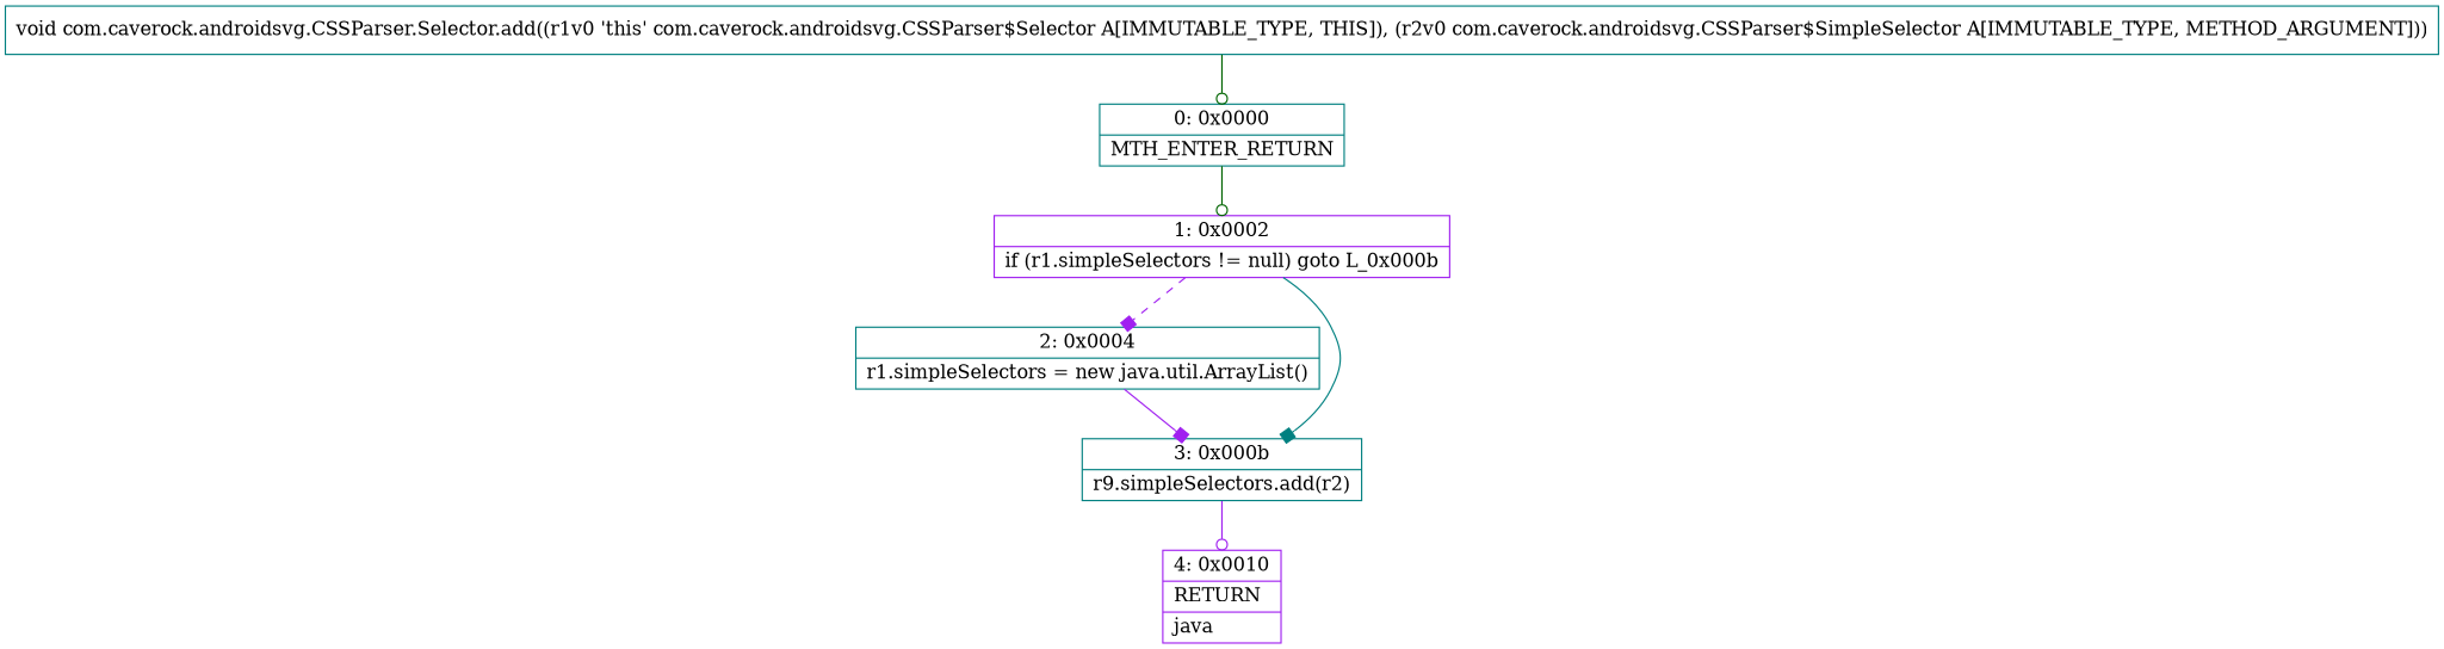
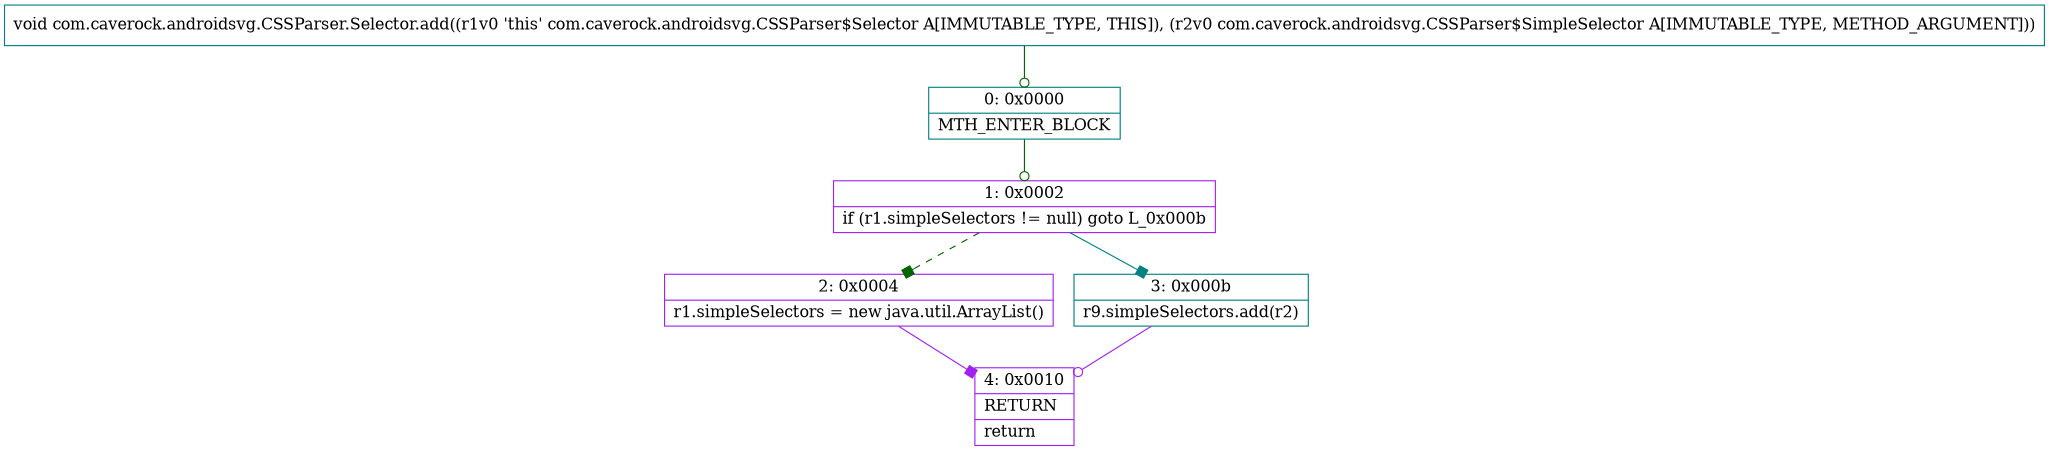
  digraph {
    node [color=teal shape=record]
    edge [arrowhead=odot color=darkgreen]
-   n1 [label="{0\:\ 0x0000|MTH_ENTER_RETURN\l}"]
+   n1 [label="{0\:\ 0x0000|MTH_ENTER_BLOCK\l}"]
    n2 [color=purple label="{1\:\ 0x0002|if (r1.simpleSelectors != null) goto L_0x000b\l}"]
-   n3 [label="{2\:\ 0x0004|r1.simpleSelectors = new java.util.ArrayList()\l}"]
+   n3 [color=purple label="{2\:\ 0x0004|r1.simpleSelectors = new java.util.ArrayList()\l}"]
    n4 [label="{3\:\ 0x000b|r9.simpleSelectors.add(r2)\l}"]
-   n5 [color=purple label="{4\:\ 0x0010|RETURN\l|java\l}"]
+   n5 [color=purple label="{4\:\ 0x0010|RETURN\l|return\l}"]
    n6 [label="{void com.caverock.androidsvg.CSSParser.Selector.add((r1v0 'this' com.caverock.androidsvg.CSSParser$Selector A[IMMUTABLE_TYPE, THIS]), (r2v0 com.caverock.androidsvg.CSSParser$SimpleSelector A[IMMUTABLE_TYPE, METHOD_ARGUMENT])) }"]
    n1 -> n2
-   n2 -> n3 [arrowhead=box color=purple style=dashed]
+   n2 -> n3 [arrowhead=box style=dashed]
    n2 -> n4 [arrowhead=box color=teal]
-   n3 -> n4 [arrowhead=box color=purple]
+   n3 -> n5 [arrowhead=box color=purple]
    n4 -> n5 [color=purple]
    n6 -> n1
  }
